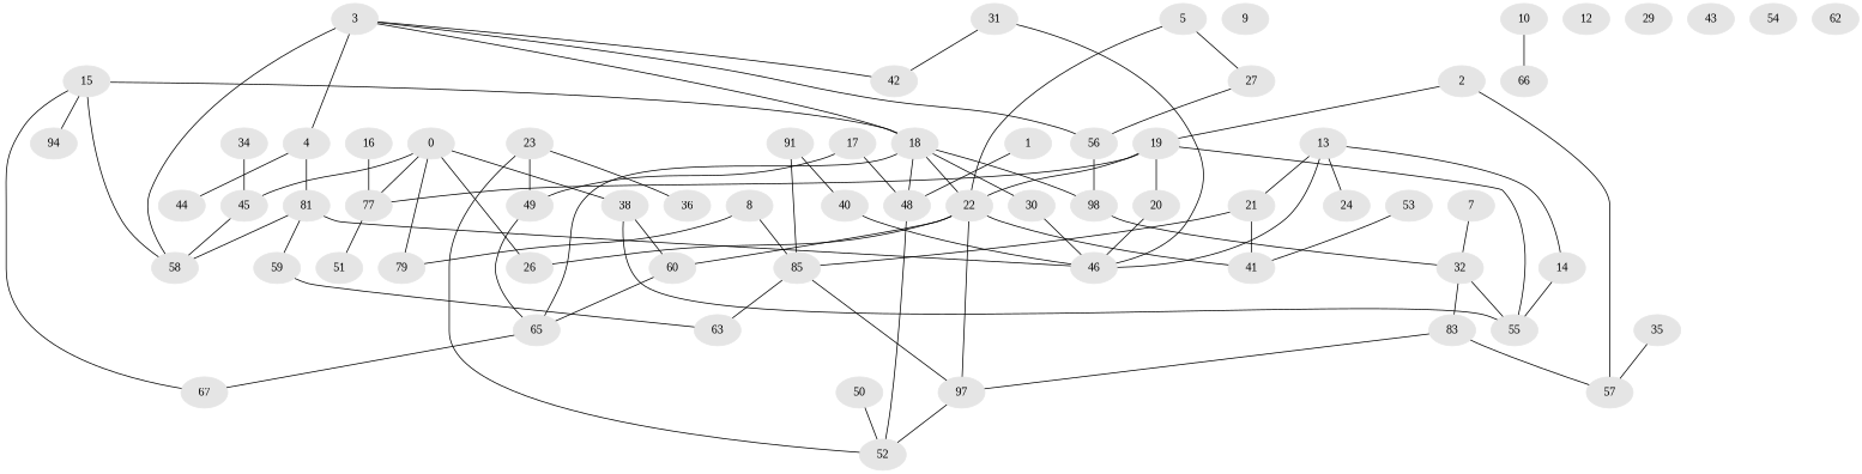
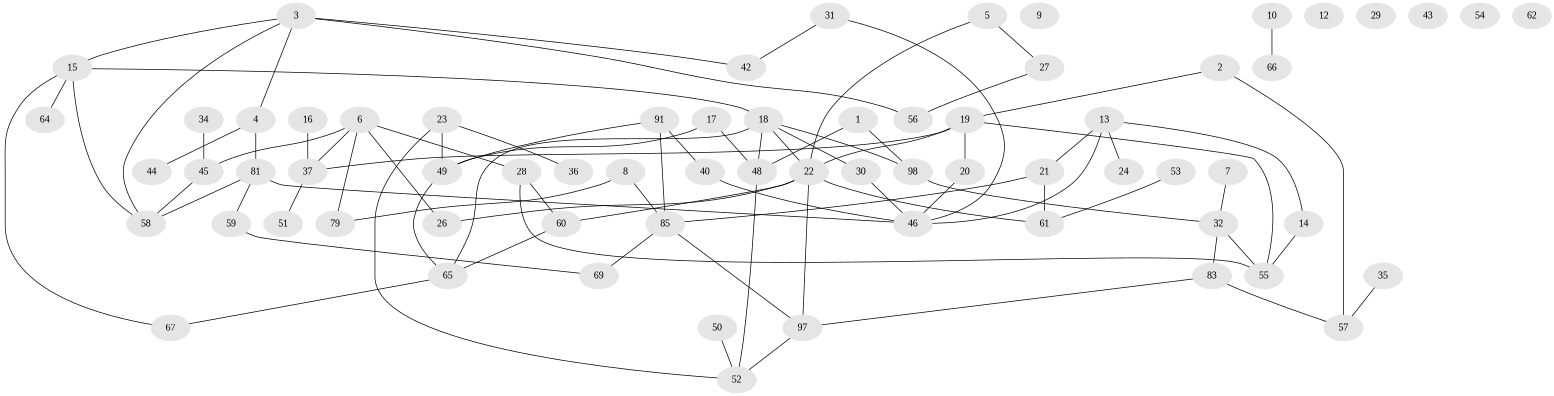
  graph {
    fontname="Liberation Serif"
    node [color=gray90 fontname="Liberation Serif" style=filled]
    edge [fontname="Liberation Serif"]
    n1 [label=98]
    1
    48
    32
    40
    46
    52
    2
    19
    57
    22
-   37 [label=77]
+   37
    55
    20
    3
    4
    15
    42
    56
    58
    n21 [label=81]
    44
    18
-   64 [label=94]
+   64
    67
    34
    45
    59
    5
    27
    26
-   61 [label=41]
+   61
    n33 [label=97]
    60
-   6 [label=0]
-   38
+   6
+   38 [label=28]
    n37 [label=79]
    51
    7
    n40 [label=83]
    8
    n42 [label=85]
-   63
+   63 [label=69]
    9
    10
    66
    n47 [label=91]
    49
    65
    12
    13
    14
    21
    24
    30
    50
    16
    17
    23
    36
    29
    31
    35
    43
    53
    54
    62
    n1 -- 32
-   56 -- n1
+   1 -- n1
    1 -- 48
    48 -- 52
    32 -- 55
    32 -- n40
    40 -- 46
    2 -- 19
    2 -- 57
    19 -- 22
    19 -- 37
    19 -- 55
    19 -- 20
    22 -- 26
    22 -- 61
    22 -- n33
    22 -- 60
    37 -- 51
    20 -- 46
    3 -- 4
-   3 -- 18
+   3 -- 15
    3 -- 42
    3 -- 56
    3 -- 58
    4 -- n21
    4 -- 44
    15 -- 58
    15 -- 18
    15 -- 64
    15 -- 67
    n21 -- 46
    n21 -- 58
    n21 -- 59
    18 -- n1
    18 -- 48
    18 -- 22
    18 -- 65
    18 -- 30
    34 -- 45
    45 -- 58
    59 -- 63
    5 -- 22
    5 -- 27
    27 -- 56
    n33 -- 52
    60 -- 65
    6 -- 37
    6 -- 45
    6 -- 26
    6 -- 38
    6 -- n37
    38 -- 55
    38 -- 60
    7 -- 32
    n40 -- 57
    n40 -- n33
    8 -- n37
    8 -- n42
    n42 -- n33
    n42 -- 63
    10 -- 66
    n47 -- 40
    n47 -- n42
+   n47 -- 49
    49 -- 65
    65 -- 67
    13 -- 46
    13 -- 14
    13 -- 21
    13 -- 24
    14 -- 55
    21 -- 61
    21 -- n42
    30 -- 46
    50 -- 52
    16 -- 37
    17 -- 48
    17 -- 49
    23 -- 52
    23 -- 49
    23 -- 36
    31 -- 46
    31 -- 42
    35 -- 57
    53 -- 61
  }
